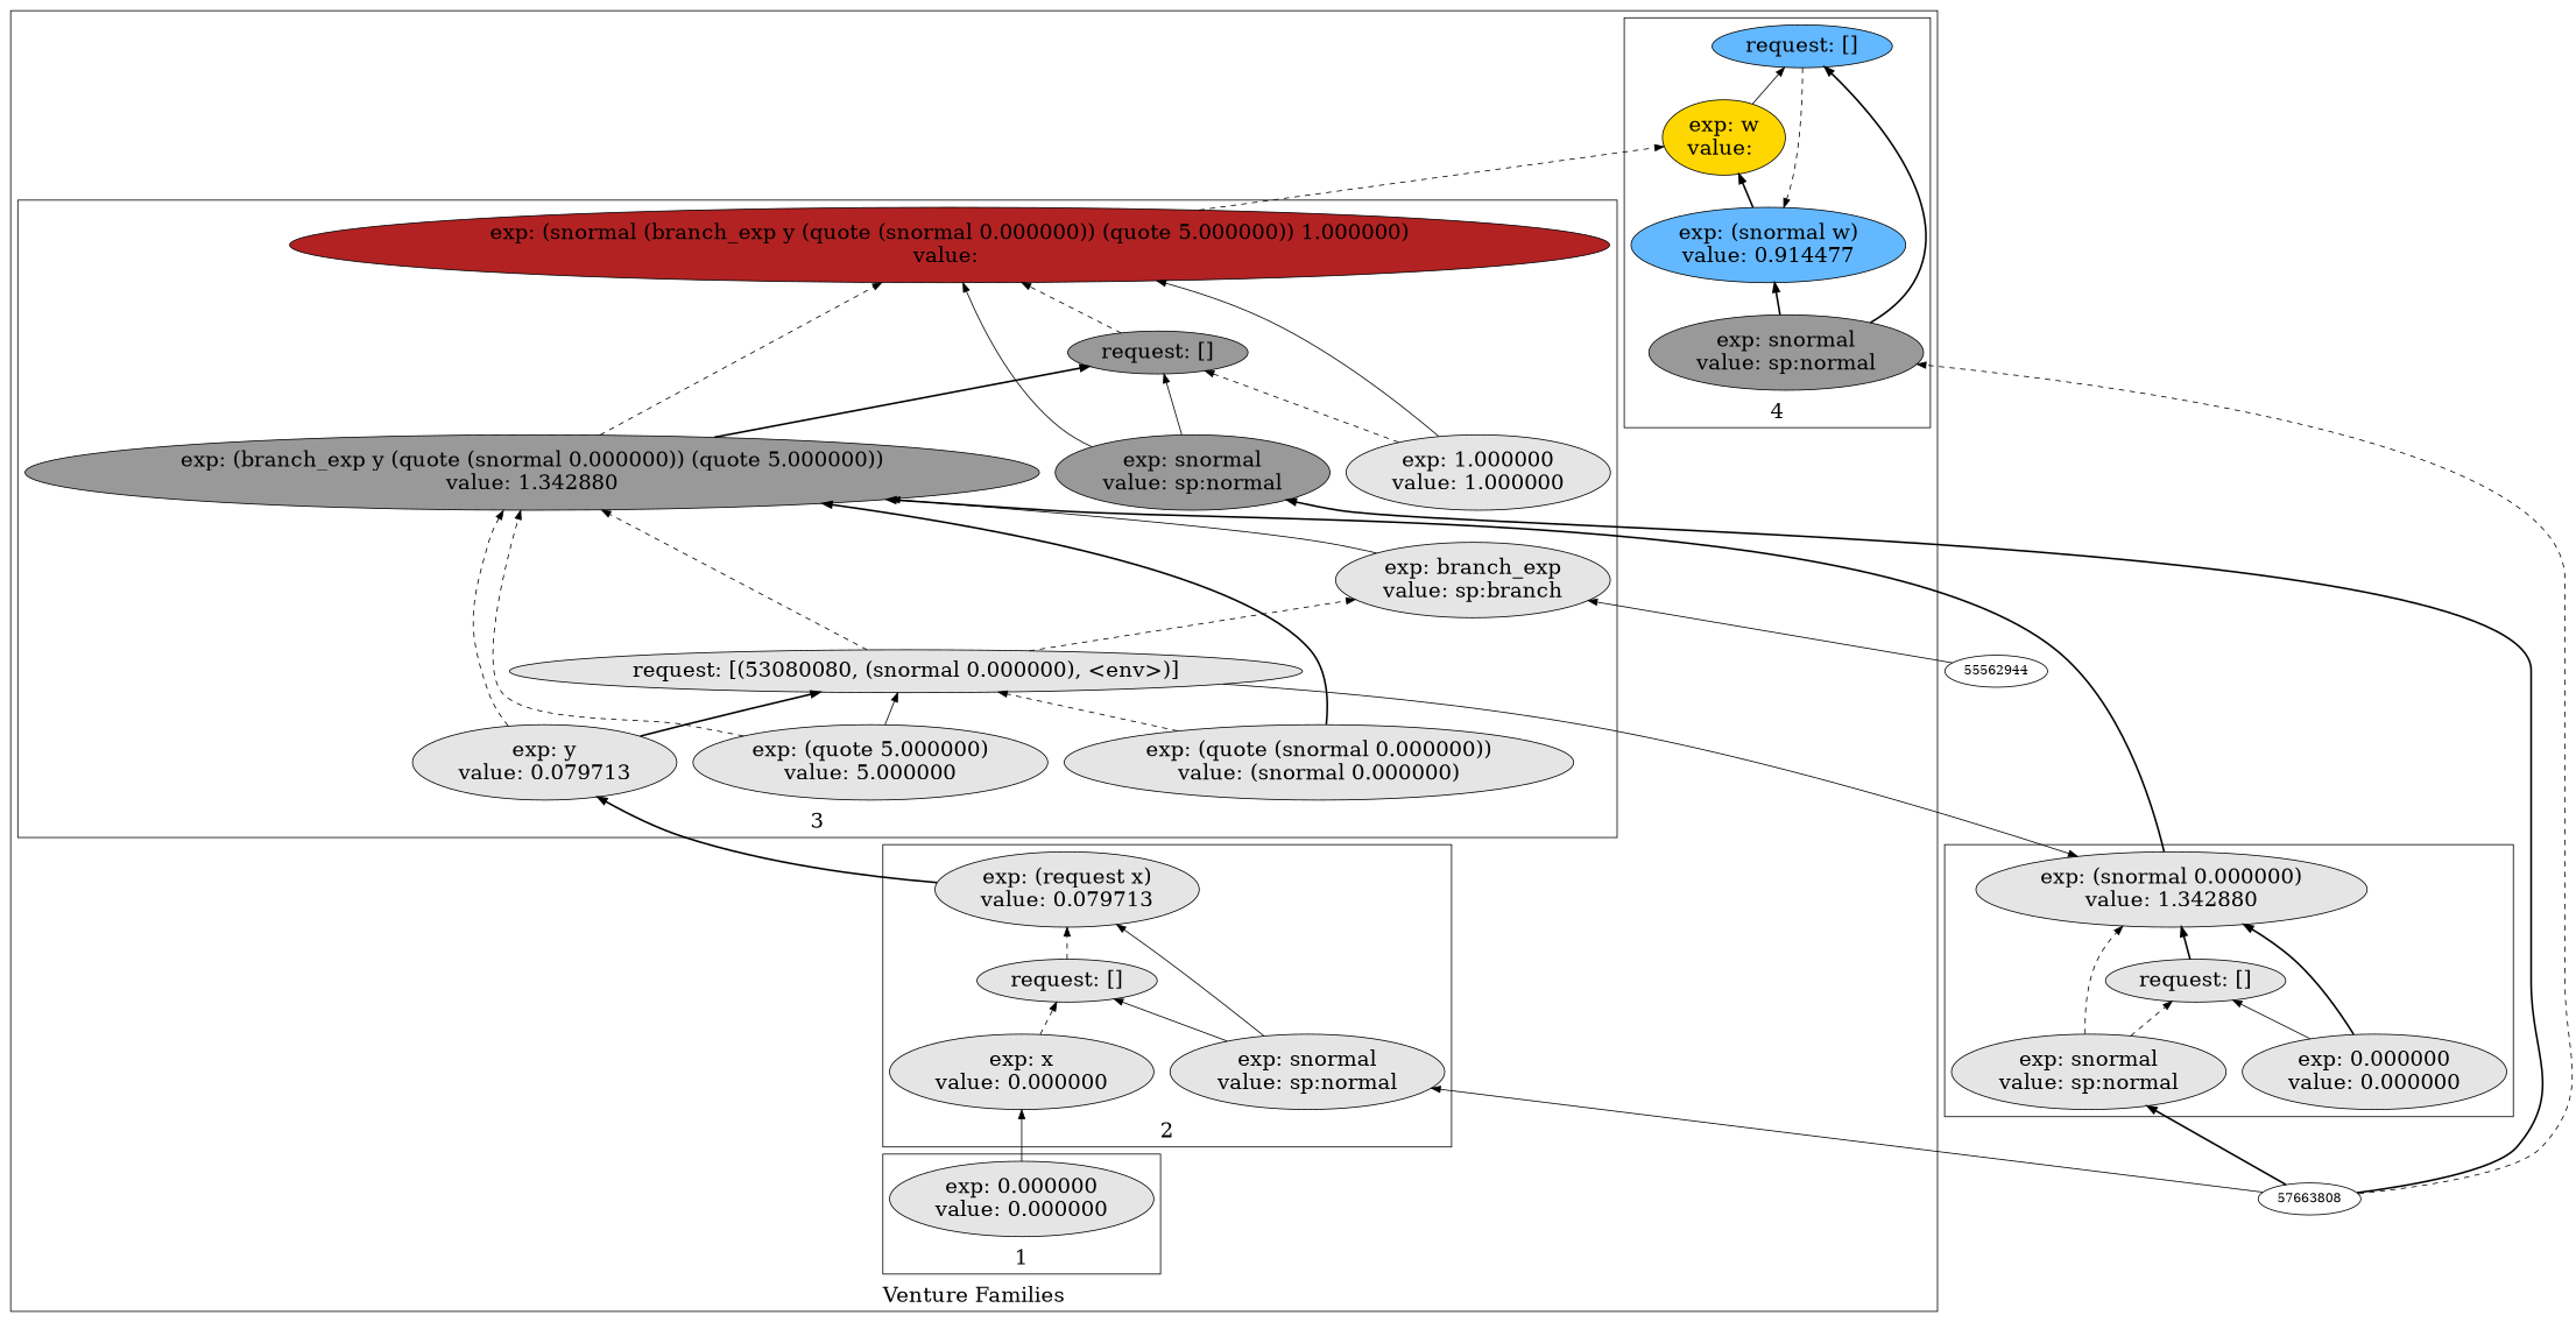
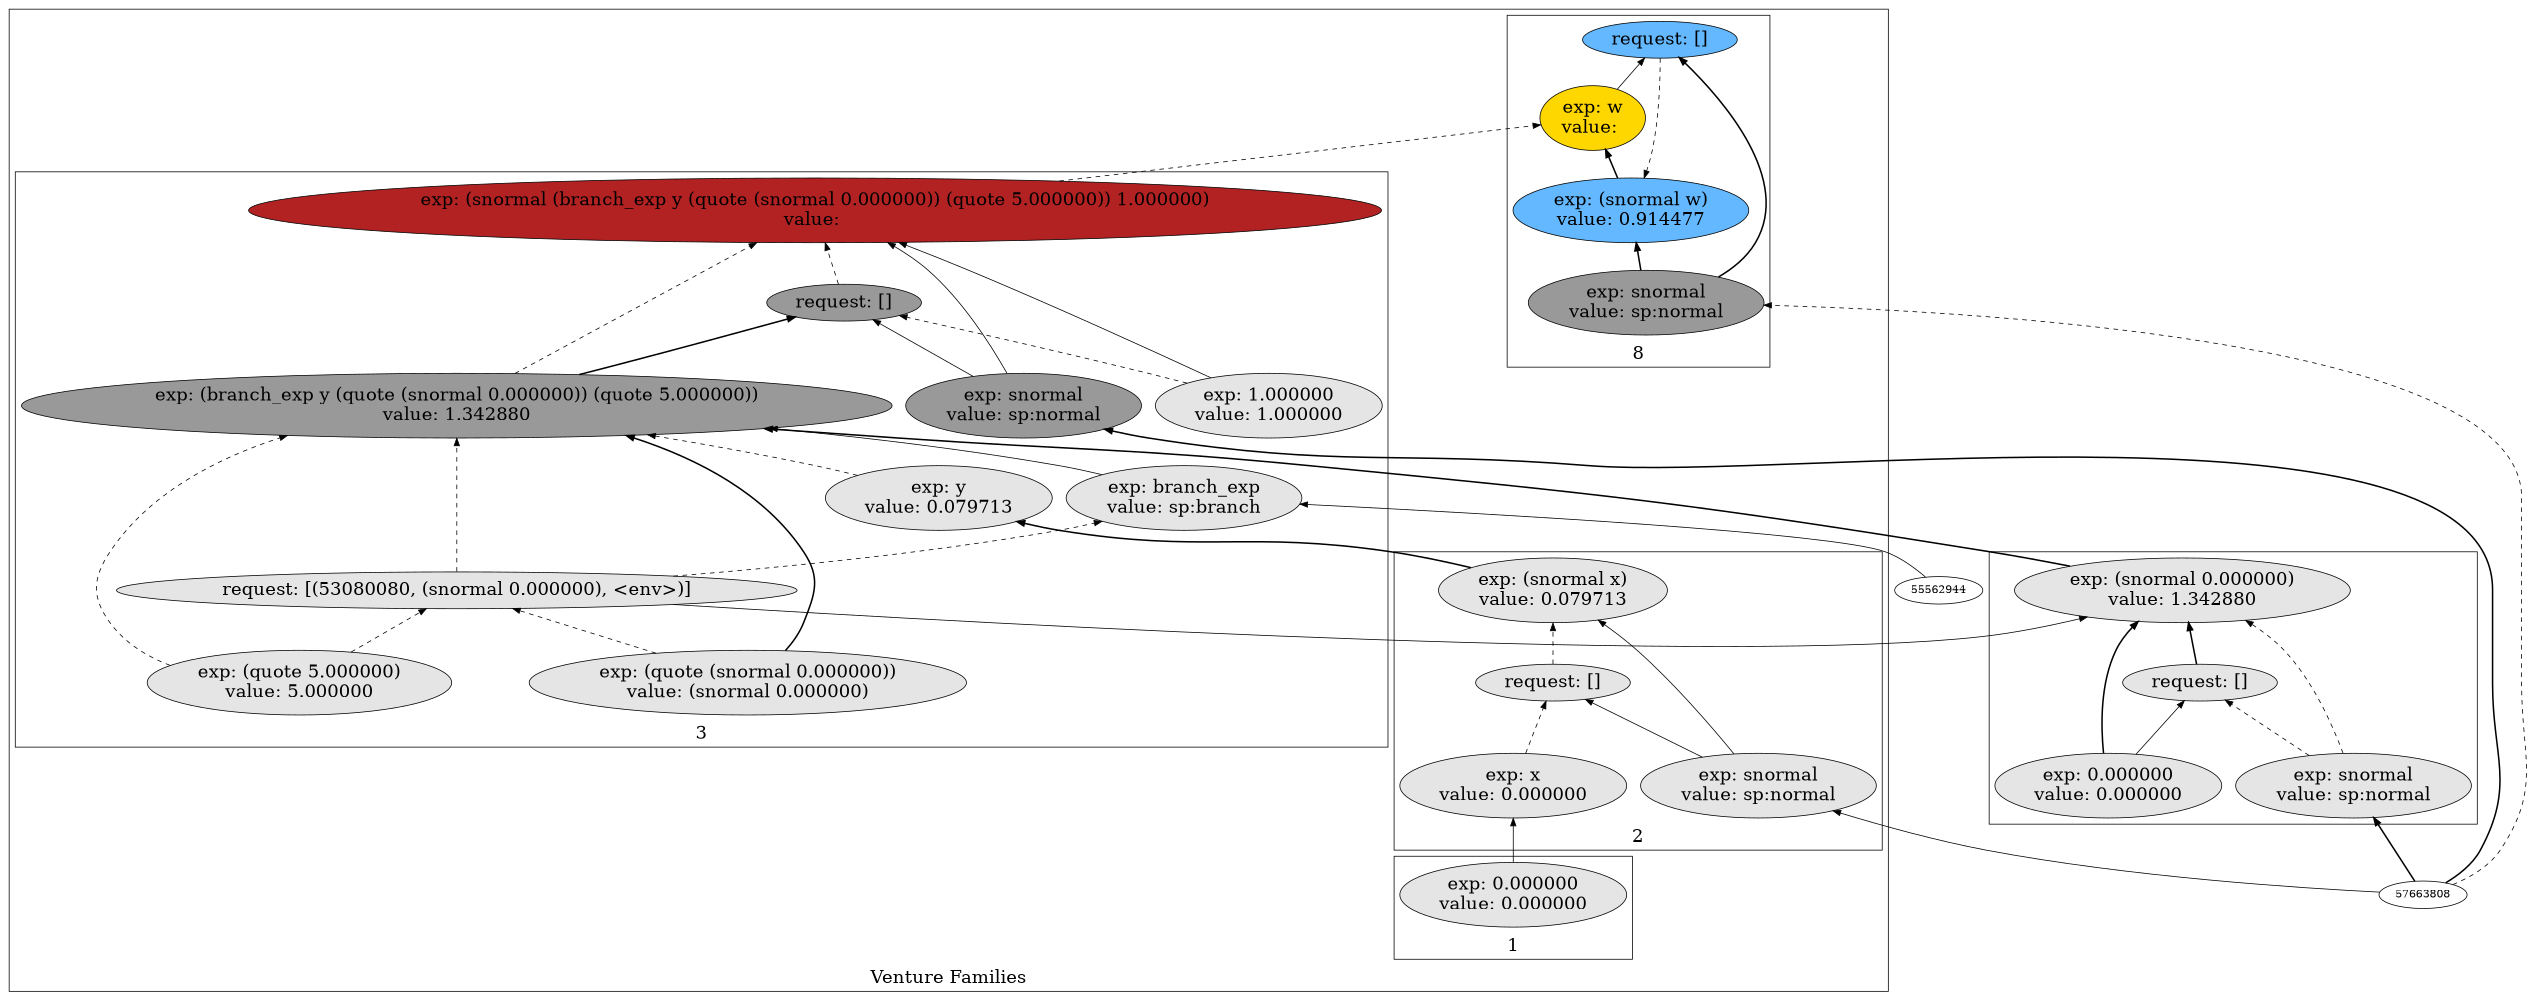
  digraph {
    fontsize=24
    rankdir=BT
    node [fillcolor=grey90 fontsize=24 shape=ellipse style=filled]
    edge [arrowhead=normal color=black constraint=true style=dashed]
-   n1 [label="exp: (request x)\nvalue: 0.079713"]
+   n1 [label="exp: (snormal x)\nvalue: 0.079713"]
    n2 [label="request: []"]
    n3 [label="exp: snormal\nvalue: sp:normal"]
    n4 [label="exp: x\nvalue: 0.000000"]
    n5 [label="exp: 0.000000\nvalue: 0.000000"]
    n6 [fillcolor=firebrick label="exp: (snormal (branch_exp y (quote (snormal 0.000000)) (quote 5.000000)) 1.000000)\nvalue: "]
    n7 [fillcolor=grey60 label="request: []"]
    n8 [fillcolor=grey60 label="exp: snormal\nvalue: sp:normal"]
    n9 [fillcolor=grey60 label="exp: (branch_exp y (quote (snormal 0.000000)) (quote 5.000000))\nvalue: 1.342880"]
    n10 [label="request: [(53080080, (snormal 0.000000), <env>)]"]
    n11 [label="exp: branch_exp\nvalue: sp:branch"]
    n12 [label="exp: y\nvalue: 0.079713"]
    n13 [label="exp: (quote (snormal 0.000000))\nvalue: (snormal 0.000000)"]
    n14 [label="exp: (quote 5.000000)\nvalue: 5.000000"]
    n15 [label="exp: 1.000000\nvalue: 1.000000"]
    n16 [fillcolor=steelblue1 label="exp: (snormal w)\nvalue: 0.914477"]
    n17 [fillcolor=steelblue1 label="request: []"]
    n18 [fillcolor=grey60 label="exp: snormal\nvalue: sp:normal"]
    n19 [fillcolor=gold label="exp: w\nvalue: "]
    n20 [label="exp: (snormal 0.000000)\nvalue: 1.342880"]
    n21 [label="request: []"]
    n22 [label="exp: snormal\nvalue: sp:normal"]
    n23 [label="exp: 0.000000\nvalue: 0.000000"]
    57663808 [fillcolor="" fontsize="" shape="" style=""]
    55562944 [fillcolor="" fontsize="" shape="" style=""]
    subgraph cluster_1 {
      label="Venture Families"
      subgraph cluster_2 {
        label=2
        n1
        n2
        n3
        n4
      }
      subgraph cluster_3 {
        label=1
        n5
      }
      subgraph cluster_4 {
        label=3
        n6
        n7
        n8
        n9
        n10
        n11
        n12
        n13
        n14
        n15
      }
      subgraph cluster_5 {
-       label=4
+       label=8
        n16
        n17
        n18
        n19
      }
    }
    subgraph cluster_6 {
      n20
      n21
      n22
      n23
    }
    n1 -> n12 [style=bold]
    n2 -> n1
    n3 -> n1 [style=solid]
    n3 -> n2 [style=solid]
    n4 -> n2
    n5 -> n4 [style=solid]
    n6 -> n19
    n7 -> n6
    n8 -> n6 [style=solid]
    n8 -> n7 [style=solid]
    n9 -> n6
    n9 -> n7 [style=bold]
    n10 -> n9
    n10 -> n11
    n10 -> n20 [constraint=false style=solid]
    n11 -> n9 [style=solid]
    n12 -> n9
-   n12 -> n10 [style=bold]
    n13 -> n9 [style=bold]
    n13 -> n10
    n14 -> n9
-   n14 -> n10 [style=solid]
+   n14 -> n10
    n15 -> n6 [style=solid]
    n15 -> n7
    n16 -> n19 [style=bold]
    n17 -> n16
    n18 -> n16 [style=bold]
    n18 -> n17 [style=bold]
    n19 -> n17 [style=solid]
    n20 -> n9 [style=bold]
    n21 -> n20 [style=bold]
    n22 -> n20
    n22 -> n21
    n23 -> n20 [style=bold]
    n23 -> n21 [style=solid]
    57663808 -> n3 [style=solid]
    57663808 -> n8 [style=bold]
    57663808 -> n18
    57663808 -> n22 [style=bold]
    55562944 -> n11 [style=solid]
  }
